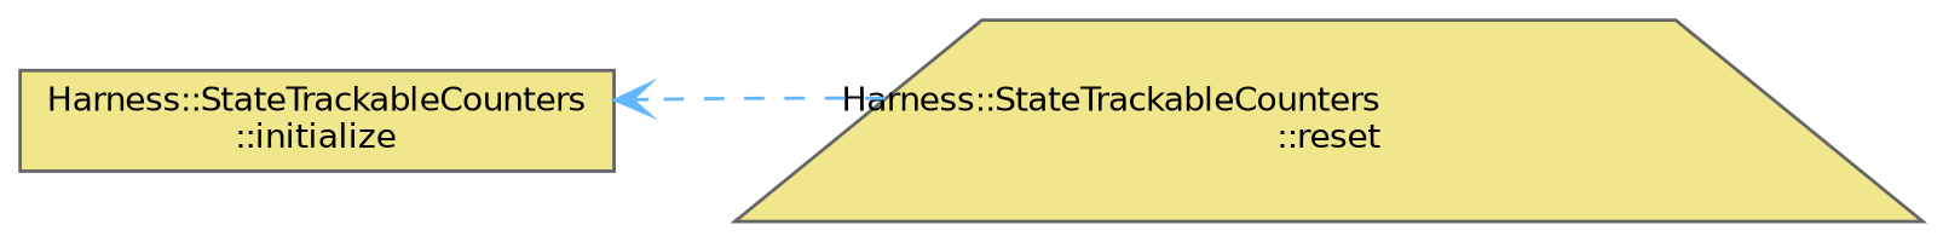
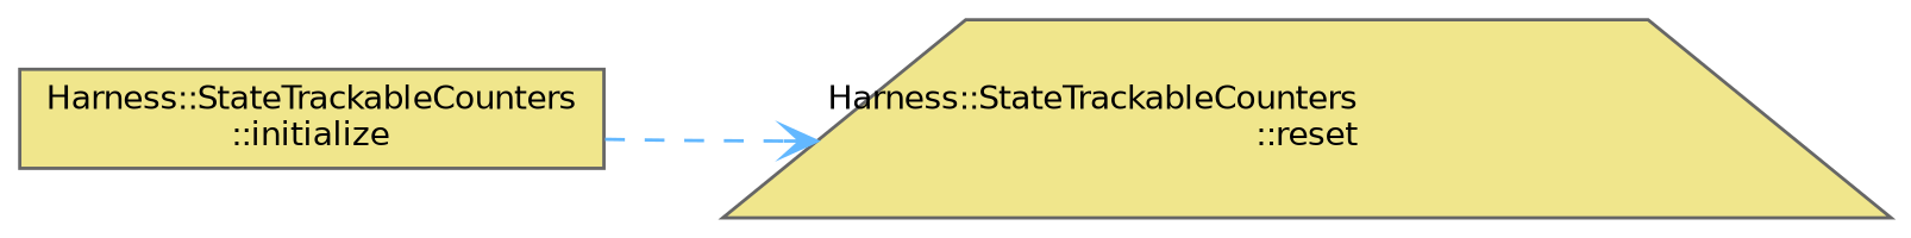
  digraph {
    rankdir=LR
    node [fillcolor=khaki fontname=Helvetica fontsize=10 style=filled]
    n1 [color=gray40 fontcolor=black height=0.2 label="Harness::StateTrackableCounters\l::initialize" shape=box width=0.4]
    n2 [color=grey40 height=0.2 label="Harness::StateTrackableCounters\l::reset" shape=trapezium width=0.4]
-   n2 -> n1 [color=steelblue1 fontname=Helvetica fontsize=10 labelfontname=Helvetica labelfontsize=10 style=dashed arrowhead=vee]
+   n1 -> n2 [color=steelblue1 fontname=Helvetica fontsize=10 labelfontname=Helvetica labelfontsize=10 style=dashed arrowhead=vee]
  }
